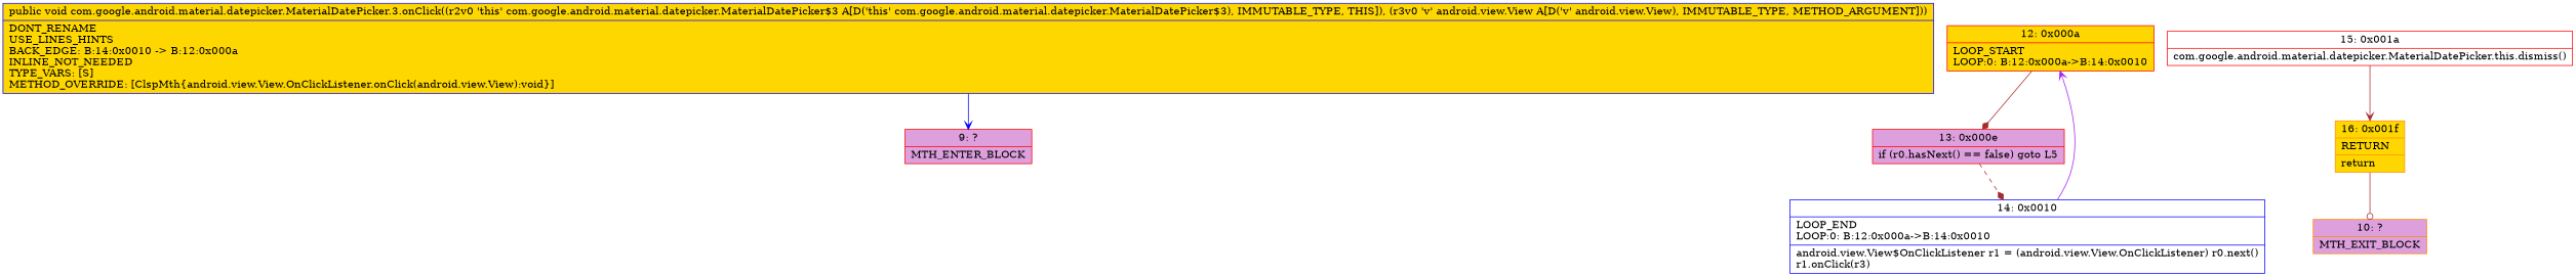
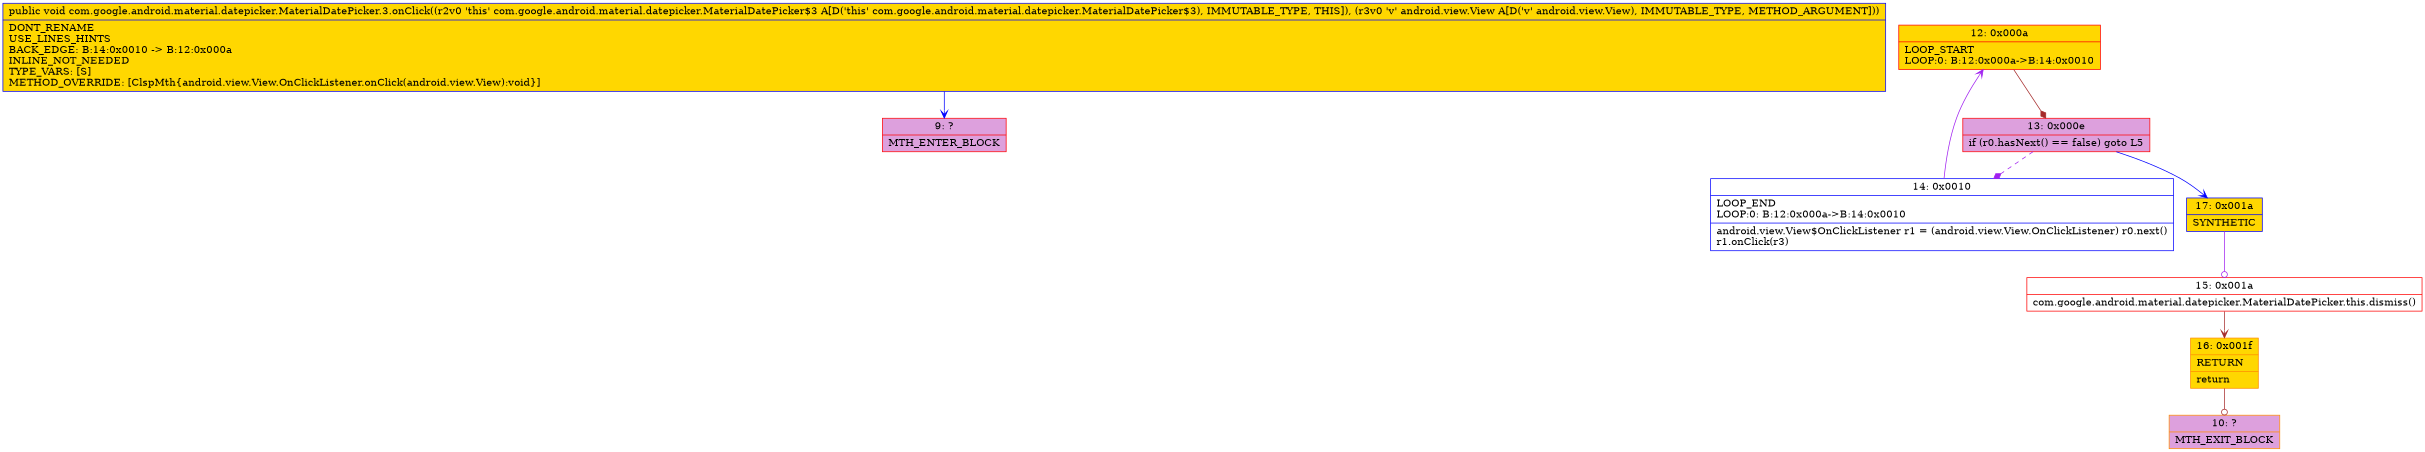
  digraph {
    node [color=red fillcolor=gold shape=record style=filled]
    edge [arrowhead=vee color=brown]
    n1 [fillcolor=plum label="{9\:\ ?|MTH_ENTER_BLOCK\l}"]
    n2 [label="{12\:\ 0x000a|LOOP_START\lLOOP:0: B:12:0x000a\-\>B:14:0x0010\l}"]
    n3 [fillcolor=plum label="{13\:\ 0x000e|if (r0.hasNext() == false) goto L5\l}"]
    n4 [color=blue fillcolor=white label="{14\:\ 0x0010|LOOP_END\lLOOP:0: B:12:0x000a\-\>B:14:0x0010\l|android.view.View$OnClickListener r1 = (android.view.View.OnClickListener) r0.next()\lr1.onClick(r3)\l}"]
+   n5 [color=blue label="{17\:\ 0x001a|SYNTHETIC\l}"]
    n6 [fillcolor=white label="{15\:\ 0x001a|com.google.android.material.datepicker.MaterialDatePicker.this.dismiss()\l}"]
    n7 [color=darkorange label="{16\:\ 0x001f|RETURN\l|return\l}"]
    n8 [color=darkorange fillcolor=plum label="{10\:\ ?|MTH_EXIT_BLOCK\l}"]
    n9 [color=blue label="{public void com.google.android.material.datepicker.MaterialDatePicker.3.onClick((r2v0 'this' com.google.android.material.datepicker.MaterialDatePicker$3 A[D('this' com.google.android.material.datepicker.MaterialDatePicker$3), IMMUTABLE_TYPE, THIS]), (r3v0 'v' android.view.View A[D('v' android.view.View), IMMUTABLE_TYPE, METHOD_ARGUMENT]))  | DONT_RENAME\lUSE_LINES_HINTS\lBACK_EDGE: B:14:0x0010 \-\> B:12:0x000a\lINLINE_NOT_NEEDED\lTYPE_VARS: [S]\lMETHOD_OVERRIDE: [ClspMth\{android.view.View.OnClickListener.onClick(android.view.View):void\}]\l}"]
    n2 -> n3 [arrowhead=diamond]
-   n3 -> n4 [arrowhead=diamond style=dashed]
+   n3 -> n4 [arrowhead=diamond color=purple style=dashed]
+   n3 -> n5 [color=blue]
    n4 -> n2 [color=purple]
+   n5 -> n6 [arrowhead=odot color=purple]
    n6 -> n7
    n7 -> n8 [arrowhead=odot]
    n9 -> n1 [color=blue]
  }
